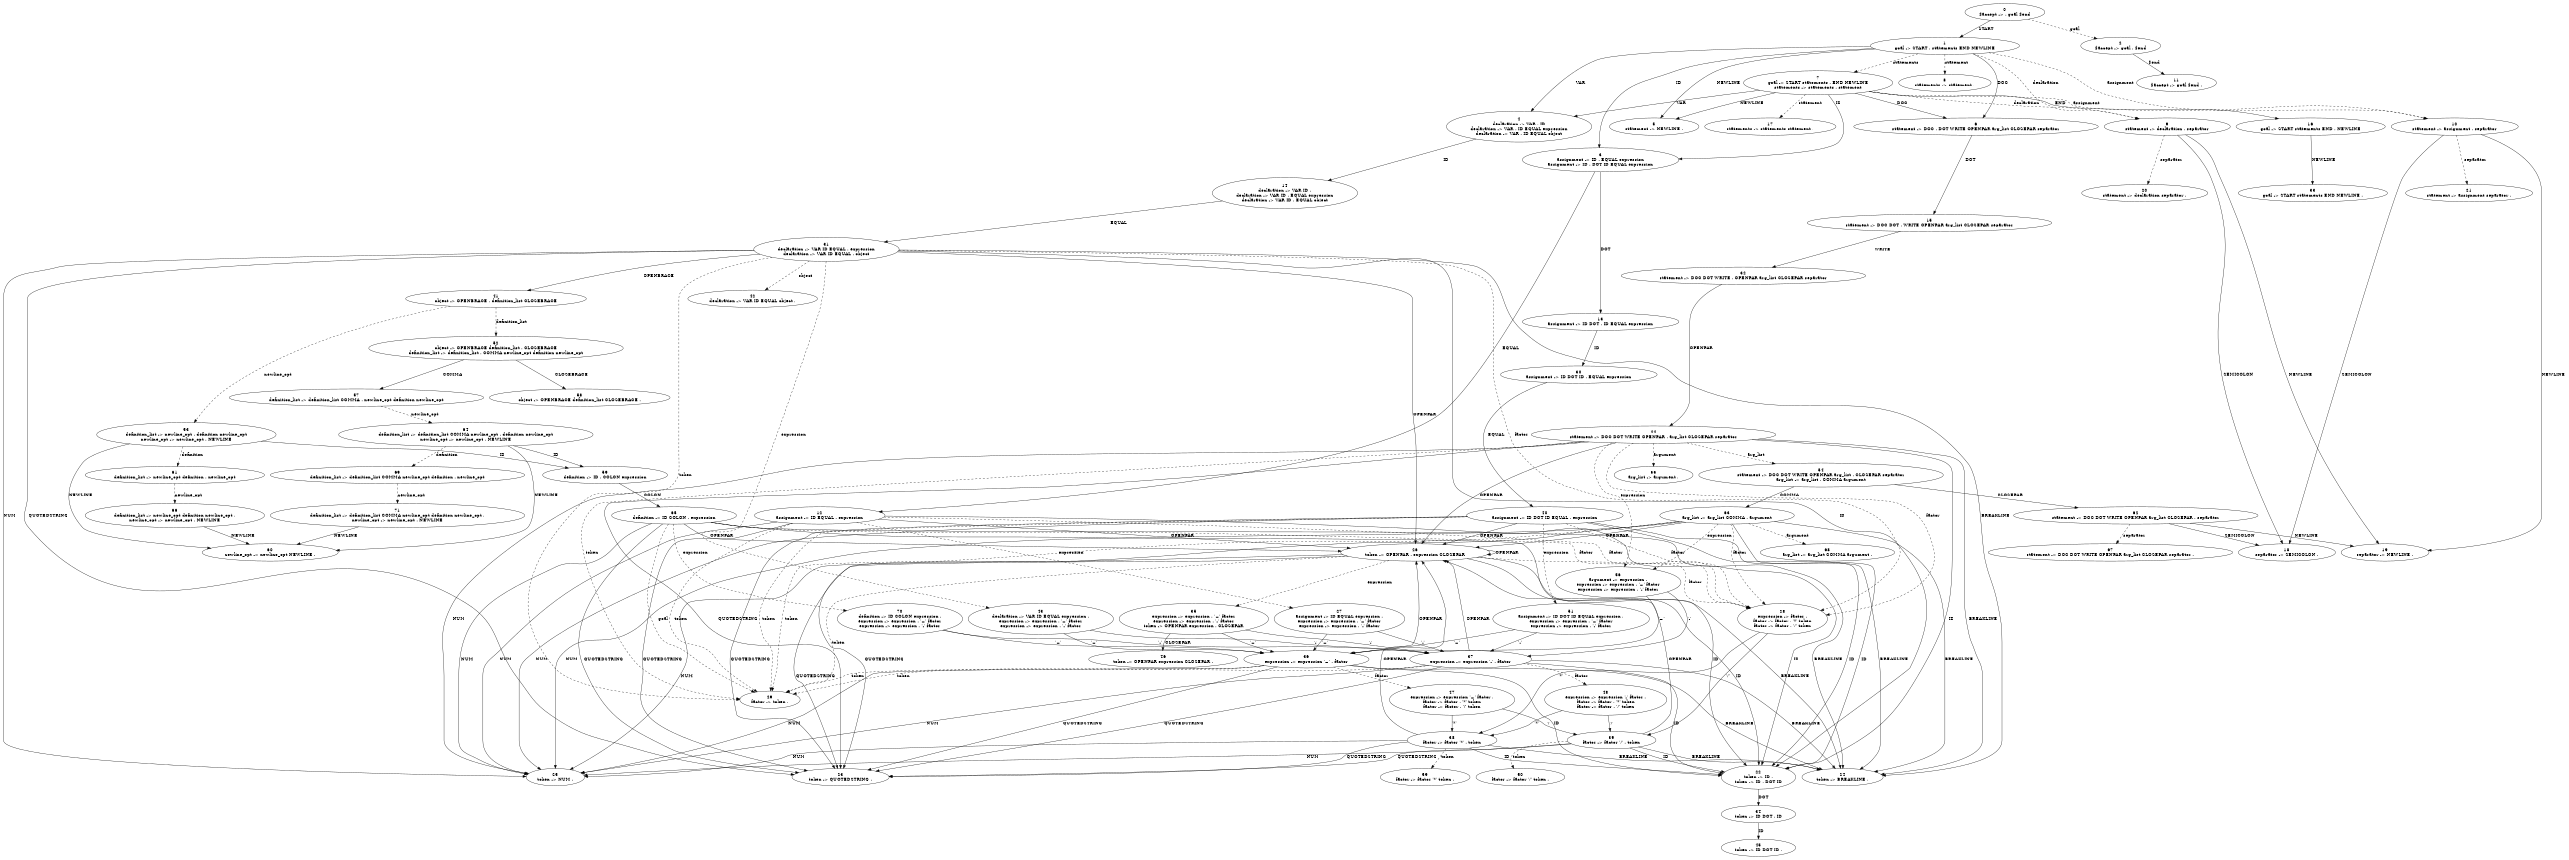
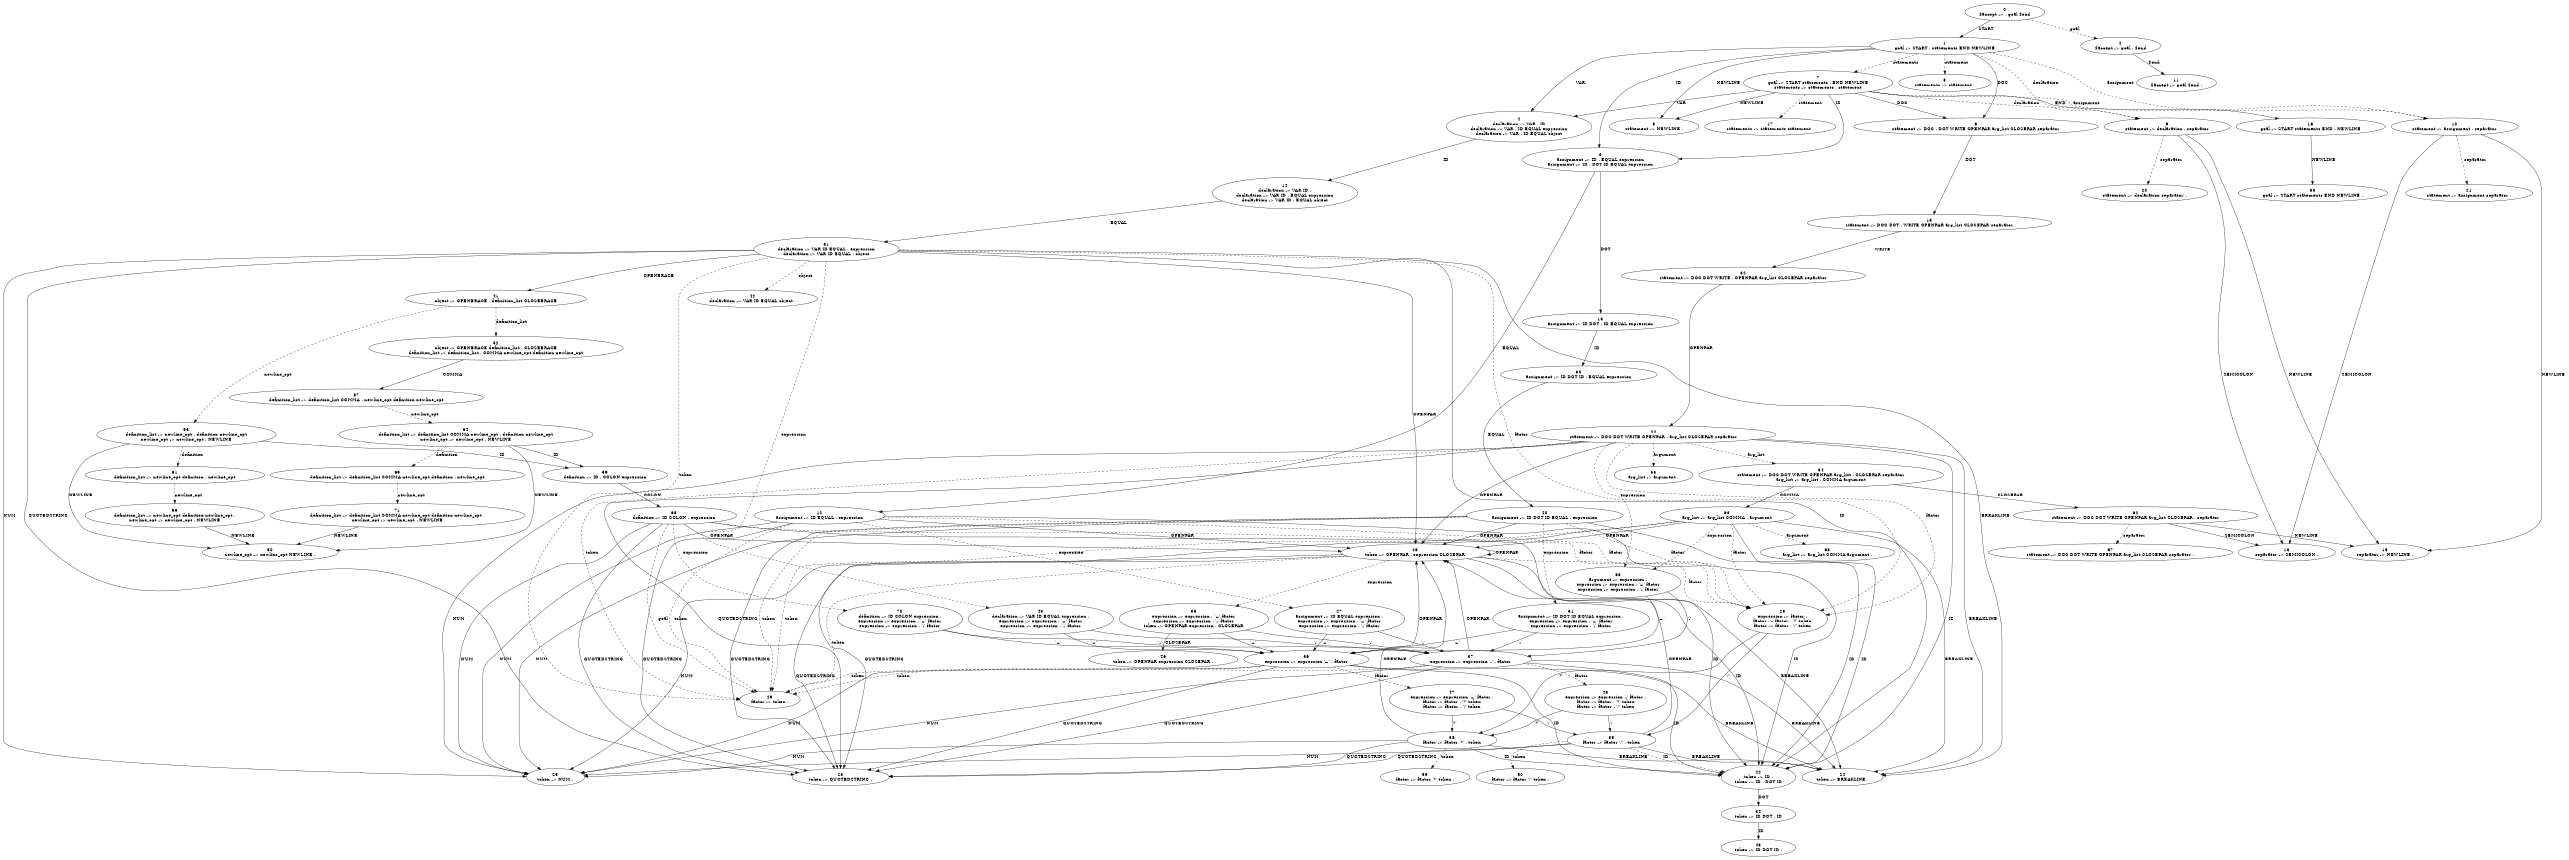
  digraph {
    edge [style=solid]
    n1 [label="0\n$accept -> . goal $end"]
    n2 [label="1\ngoal -> START . statements END NEWLINE"]
    n3 [label="2\n$accept -> goal . $end"]
    n4 [label="3\nassignment -> ID . EQUAL expression\nassignment -> ID . DOT ID EQUAL expression"]
    n5 [label="4\ndeclaration -> VAR . ID\ndeclaration -> VAR . ID EQUAL expression\ndeclaration -> VAR . ID EQUAL object"]
    n6 [label="5\nstatement -> NEWLINE ."]
    n7 [label="6\nstatement -> DOC . DOT WRITE OPENPAR arg_list CLOSEPAR separator"]
    n8 [label="7\ngoal -> START statements . END NEWLINE\nstatements -> statements . statement"]
    n9 [label="8\nstatements -> statement ."]
    n10 [label="9\nstatement -> declaration . separator"]
    n11 [label="10\nstatement -> assignment . separator"]
    n12 [label="11\n$accept -> goal $end ."]
    n13 [label="12\nassignment -> ID EQUAL . expression"]
    n14 [label="13\nassignment -> ID DOT . ID EQUAL expression"]
    n15 [label="14\ndeclaration -> VAR ID .\ndeclaration -> VAR ID . EQUAL expression\ndeclaration -> VAR ID . EQUAL object"]
    n16 [label="15\nstatement -> DOC DOT . WRITE OPENPAR arg_list CLOSEPAR separator"]
    n17 [label="16\ngoal -> START statements END . NEWLINE"]
    n18 [label="17\nstatements -> statements statement ."]
    n19 [label="18\nseparator -> SEMICOLON ."]
    n20 [label="19\nseparator -> NEWLINE ."]
    n21 [label="20\nstatement -> declaration separator ."]
    n22 [label="21\nstatement -> assignment separator ."]
    n23 [label="22\ntoken -> ID .\ntoken -> ID . DOT ID"]
    n24 [label="23\ntoken -> QUOTEDSTRING ."]
    n25 [label="25\ntoken -> NUM ."]
    n26 [label="26\ntoken -> OPENPAR . expression CLOSEPAR"]
    n27 [label="27\nassignment -> ID EQUAL expression .\nexpression -> expression . '+' factor\nexpression -> expression . '-' factor"]
    n28 [label="28\nexpression -> factor .\nfactor -> factor . '*' token\nfactor -> factor . '/' token"]
    n29 [label="29\nfactor -> token ."]
    n30 [label="30\nassignment -> ID DOT ID . EQUAL expression"]
    n31 [label="31\ndeclaration -> VAR ID EQUAL . expression\ndeclaration -> VAR ID EQUAL . object"]
    n32 [label="32\nstatement -> DOC DOT WRITE . OPENPAR arg_list CLOSEPAR separator"]
    n33 [label="33\ngoal -> START statements END NEWLINE ."]
    n34 [label="34\ntoken -> ID DOT . ID"]
    n35 [label="24\ntoken -> BREAKLINE ."]
    n36 [label="35\nexpression -> expression . '+' factor\nexpression -> expression . '-' factor\ntoken -> OPENPAR expression . CLOSEPAR"]
    n37 [label="36\nexpression -> expression '+' . factor"]
    n38 [label="37\nexpression -> expression '-' . factor"]
    n39 [label="38\nfactor -> factor '*' . token"]
    n40 [label="39\nfactor -> factor '/' . token"]
    n41 [label="40\nassignment -> ID DOT ID EQUAL . expression"]
    n42 [label="41\nobject -> OPENBRACE . definition_list CLOSEBRACE"]
    n43 [label="42\ndeclaration -> VAR ID EQUAL object ."]
    n44 [label="43\ndeclaration -> VAR ID EQUAL expression .\nexpression -> expression . '+' factor\nexpression -> expression . '-' factor"]
    n45 [label="44\nstatement -> DOC DOT WRITE OPENPAR . arg_list CLOSEPAR separator"]
    n46 [label="45\ntoken -> ID DOT ID ."]
    n47 [label="46\ntoken -> OPENPAR expression CLOSEPAR ."]
    n48 [label="47\nexpression -> expression '+' factor .\nfactor -> factor . '*' token\nfactor -> factor . '/' token"]
    n49 [label="48\nexpression -> expression '-' factor .\nfactor -> factor . '*' token\nfactor -> factor . '/' token"]
    n50 [label="59\nfactor -> factor '*' token ."]
    n51 [label="50\nfactor -> factor '/' token ."]
    n52 [label="51\nassignment -> ID DOT ID EQUAL expression .\nexpression -> expression . '+' factor\nexpression -> expression . '-' factor"]
    n53 [label="52\nobject -> OPENBRACE definition_list . CLOSEBRACE\ndefinition_list -> definition_list . COMMA newline_opt definition newline_opt"]
    n54 [label="53\ndefinition_list -> newline_opt . definition newline_opt\nnewline_opt -> newline_opt . NEWLINE"]
    n55 [label="54\nstatement -> DOC DOT WRITE OPENPAR arg_list . CLOSEPAR separator\narg_list -> arg_list . COMMA argument"]
    n56 [label="55\narg_list -> argument ."]
    n57 [label="56\nargument -> expression .\nexpression -> expression . '+' factor\nexpression -> expression . '-' factor"]
    n58 [label="57\ndefinition_list -> definition_list COMMA . newline_opt definition newline_opt"]
-   n59 [label="58\nobject -> OPENBRACE definition_list CLOSEBRACE ."]
    n60 [label="59\ndefinition -> ID . COLON expression"]
    n61 [label="60\nnewline_opt -> newline_opt NEWLINE ."]
    n62 [label="61\ndefinition_list -> newline_opt definition . newline_opt"]
    n63 [label="62\nstatement -> DOC DOT WRITE OPENPAR arg_list CLOSEPAR . separator"]
    n64 [label="63\narg_list -> arg_list COMMA . argument"]
    n65 [label="64\ndefinition_list -> definition_list COMMA newline_opt . definition newline_opt\nnewline_opt -> newline_opt . NEWLINE"]
    n66 [label="65\ndefinition -> ID COLON . expression"]
    n67 [label="66\ndefinition_list -> newline_opt definition newline_opt .\nnewline_opt -> newline_opt . NEWLINE"]
    n68 [label="67\nstatement -> DOC DOT WRITE OPENPAR arg_list CLOSEPAR separator ."]
    n69 [label="68\narg_list -> arg_list COMMA argument ."]
    n70 [label="69\ndefinition_list -> definition_list COMMA newline_opt definition . newline_opt"]
    n71 [label="70\ndefinition -> ID COLON expression .\nexpression -> expression . '+' factor\nexpression -> expression . '-' factor"]
    n72 [label="71\ndefinition_list -> definition_list COMMA newline_opt definition newline_opt .\nnewline_opt -> newline_opt . NEWLINE"]
    n1 -> n2 [label=START]
    n1 -> n3 [label=goal style=dashed]
    n2 -> n4 [label=ID]
    n2 -> n5 [label=VAR]
    n2 -> n6 [label=NEWLINE]
    n2 -> n7 [label=DOC]
    n2 -> n8 [label=statements style=dashed]
    n2 -> n9 [label=statement style=dashed]
    n2 -> n10 [label=declaration style=dashed]
    n2 -> n11 [label=assignment style=dashed]
    n3 -> n12 [label="$end"]
    n4 -> n13 [label=EQUAL]
    n4 -> n14 [label=DOT]
    n5 -> n15 [label=ID]
    n7 -> n16 [label=DOT]
    n8 -> n4 [label=ID]
    n8 -> n5 [label=VAR]
    n8 -> n6 [label=NEWLINE]
    n8 -> n7 [label=DOC]
    n8 -> n10 [label=declaration style=dashed]
    n8 -> n11 [label=assignment style=dashed]
    n8 -> n17 [label=END]
    n8 -> n18 [label=statement style=dashed]
    n10 -> n19 [label=SEMICOLON]
    n10 -> n20 [label=NEWLINE]
    n10 -> n21 [label=separator style=dashed]
    n11 -> n19 [label=SEMICOLON]
    n11 -> n20 [label=NEWLINE]
    n11 -> n22 [label=separator style=dashed]
    n13 -> n23 [label=ID]
    n13 -> n24 [label=QUOTEDSTRING]
    n13 -> n25 [label=NUM]
    n13 -> n26 [label=OPENPAR]
    n13 -> n27 [label=expression style=dashed]
    n13 -> n28 [label=factor style=dashed]
    n13 -> n29 [label=token style=dashed]
    n14 -> n30 [label=ID]
    n15 -> n31 [label=EQUAL]
    n16 -> n32 [label=WRITE]
    n17 -> n33 [label=NEWLINE]
    n23 -> n34 [label=DOT]
    n26 -> n23 [label=ID]
    n26 -> n24 [label=QUOTEDSTRING]
    n26 -> n25 [label=NUM]
    n26 -> n26 [label=OPENPAR]
    n26 -> n28 [label=factor style=dashed]
    n26 -> n29 [label=token style=dashed]
    n26 -> n35 [label=BREAKLINE]
    n26 -> n36 [label=expression style=dashed]
    n27 -> n37 [label="'+'"]
    n27 -> n38 [label="'-'"]
    n28 -> n39 [label="'*'"]
    n28 -> n40 [label="'/'"]
    n30 -> n41 [label=EQUAL]
    n31 -> n23 [label=ID]
    n31 -> n24 [label=QUOTEDSTRING]
    n31 -> n25 [label=NUM]
    n31 -> n26 [label=OPENPAR]
    n31 -> n28 [label=factor style=dashed]
    n31 -> n29 [label=token style=dashed]
    n31 -> n35 [label=BREAKLINE]
    n31 -> n42 [label=OPENBRACE]
    n31 -> n43 [label=object style=dashed]
    n31 -> n44 [label=expression style=dashed]
    n32 -> n45 [label=OPENPAR]
    n34 -> n46 [label=ID]
    n36 -> n37 [label="'+'"]
    n36 -> n38 [label="'-'"]
    n36 -> n47 [label=CLOSEPAR]
    n37 -> n23 [label=ID]
    n37 -> n24 [label=QUOTEDSTRING]
    n37 -> n25 [label=NUM]
    n37 -> n26 [label=OPENPAR]
    n37 -> n29 [label=token style=dashed]
    n37 -> n35 [label=BREAKLINE]
    n37 -> n48 [label=factor style=dashed]
    n38 -> n23 [label=ID]
    n38 -> n24 [label=QUOTEDSTRING]
    n38 -> n25 [label=NUM]
    n38 -> n26 [label=OPENPAR]
    n38 -> n29 [label=token style=dashed]
    n38 -> n35 [label=BREAKLINE]
    n38 -> n49 [label=factor style=dashed]
    n39 -> n23 [label=ID]
    n39 -> n24 [label=QUOTEDSTRING]
    n39 -> n25 [label=NUM]
    n39 -> n26 [label=OPENPAR]
    n39 -> n35 [label=BREAKLINE]
    n39 -> n50 [label=token style=dashed]
-   n40 -> n23 [label=ID]
+   n40 -> n23 [label=ID style=dashed]
    n40 -> n24 [label=QUOTEDSTRING]
    n40 -> n25 [label=NUM]
    n40 -> n26 [label=OPENPAR]
    n40 -> n35 [label=BREAKLINE]
    n40 -> n51 [label=token style=dashed]
    n41 -> n23 [label=ID]
    n41 -> n24 [label=QUOTEDSTRING]
    n41 -> n25 [label=NUM]
    n41 -> n26 [label=OPENPAR]
    n41 -> n28 [label=factor style=dashed]
    n41 -> n29 [label=token style=dashed]
-   n41 -> n35 [label=BREAKLINE]
    n41 -> n52 [label=expression style=dashed]
    n42 -> n53 [label=definition_list style=dashed]
    n42 -> n54 [label=newline_opt style=dashed]
    n44 -> n37 [label="'+'"]
    n44 -> n38 [label="'-'"]
    n45 -> n23 [label=ID]
    n45 -> n24 [label=QUOTEDSTRING]
    n45 -> n25 [label=NUM]
    n45 -> n26 [label=OPENPAR]
    n45 -> n28 [label=factor style=dashed]
    n45 -> n29 [label=token style=dashed]
    n45 -> n35 [label=BREAKLINE]
    n45 -> n55 [label=arg_list style=dashed]
    n45 -> n56 [label=argument style=dashed]
    n45 -> n57 [label=expression style=dashed]
    n48 -> n39 [label="'*'"]
    n48 -> n40 [label="'/'"]
    n49 -> n39 [label="'*'"]
    n49 -> n40 [label="'/'"]
    n52 -> n37 [label="'+'"]
    n52 -> n38 [label="'-'"]
    n53 -> n58 [label=COMMA]
-   n53 -> n59 [label=CLOSEBRACE]
    n54 -> n60 [label=ID]
    n54 -> n61 [label=NEWLINE]
    n54 -> n62 [label=definition style=dashed]
    n55 -> n63 [label=CLOSEPAR]
    n55 -> n64 [label=COMMA]
    n57 -> n37 [label="'+'"]
    n57 -> n38 [label="'-'"]
    n58 -> n65 [label=newline_opt style=dashed]
    n60 -> n66 [label=COLON]
    n62 -> n67 [label=newline_opt style=dashed]
    n63 -> n19 [label=SEMICOLON]
    n63 -> n20 [label=NEWLINE]
    n63 -> n68 [label=separator style=dashed]
    n64 -> n23 [label=ID]
    n64 -> n24 [label=QUOTEDSTRING]
-   n64 -> n25 [label=NUM]
    n64 -> n26 [label=OPENPAR]
    n64 -> n28 [label=factor style=dashed]
    n64 -> n29 [label=token style=dashed]
    n64 -> n35 [label=BREAKLINE]
    n64 -> n57 [label=expression style=dashed]
    n64 -> n69 [label=argument style=dashed]
    n65 -> n60 [label=ID]
    n65 -> n61 [label=NEWLINE]
    n65 -> n70 [label=definition style=dashed]
    n66 -> n23 [label=ID]
    n66 -> n24 [label=QUOTEDSTRING]
    n66 -> n25 [label=NUM]
    n66 -> n26 [label=OPENPAR]
    n66 -> n28 [label=factor style=dashed]
    n66 -> n29 [label=goal style=dashed]
-   n66 -> n35 [label=BREAKLINE]
    n66 -> n71 [label=expression style=dashed]
    n67 -> n61 [label=NEWLINE]
    n70 -> n72 [label=newline_opt style=dashed]
    n71 -> n37 [label="'+'"]
    n71 -> n38 [label="'-'"]
    n72 -> n61 [label=NEWLINE]
  }
